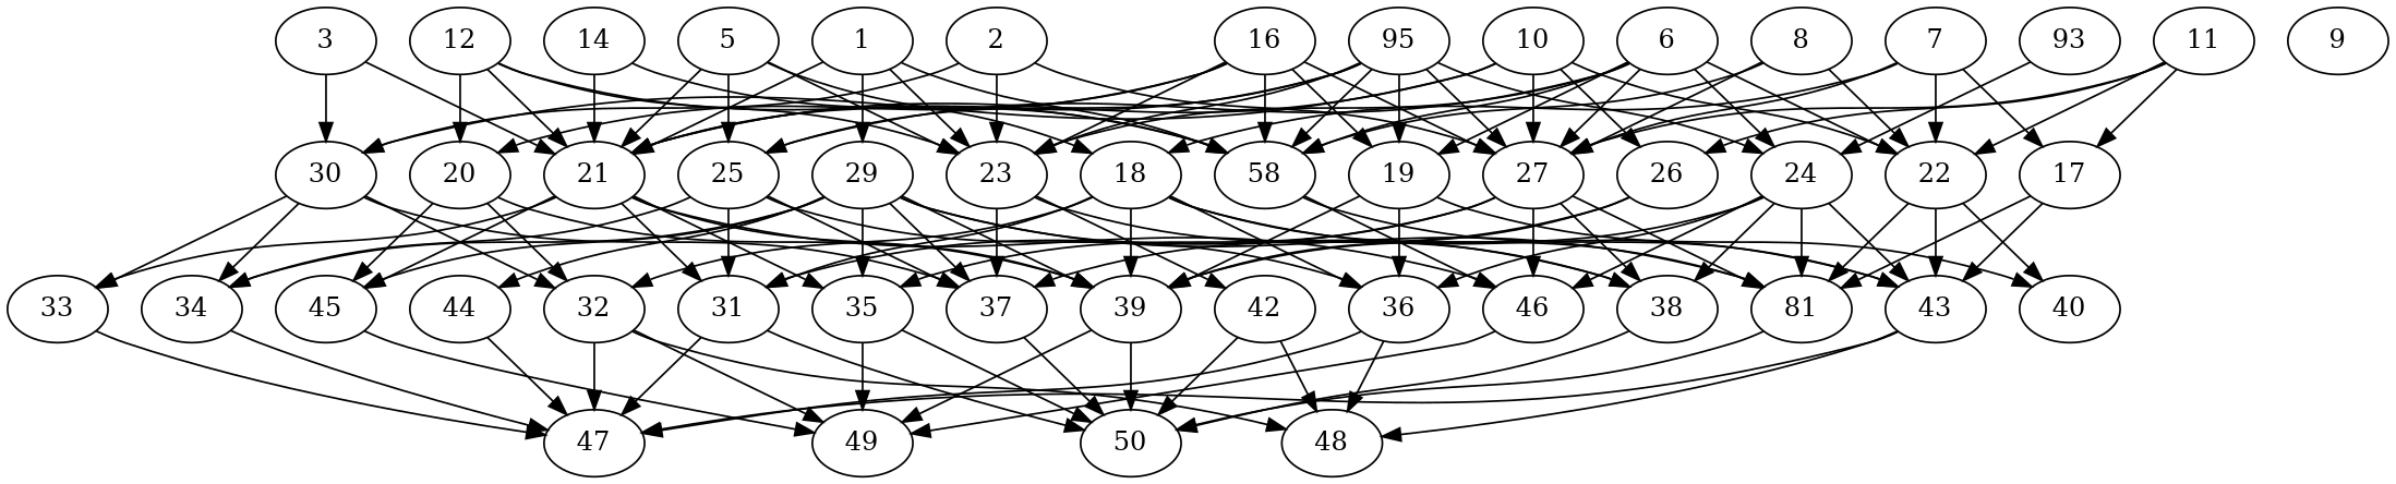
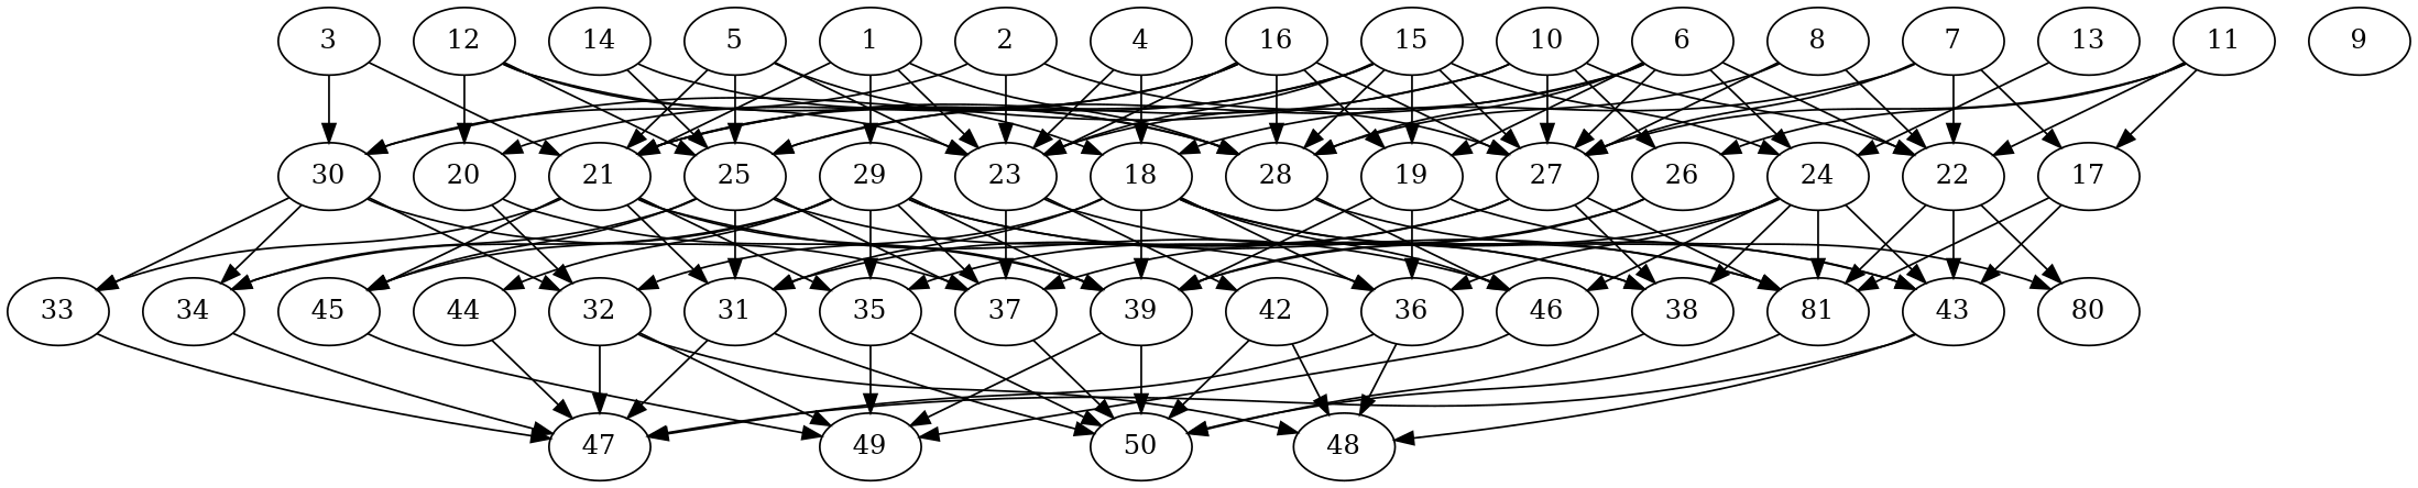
  digraph {
    node [alpha=0.09]
    1 [alpha=0.19 expect_size=28972032]
    21 [alpha=0.08 expect_size=20808704]
    23 [expect_size=20491264]
-   28 [alpha=0.15 expect_size=37386240 label=58]
+   28 [alpha=0.15 expect_size=37386240]
    29 [alpha=0.20 expect_size=30280704]
    31 [alpha=0.04 expect_size=50464768]
    39 [alpha=0.15 expect_size=35951616]
    46 [alpha=0.12 expect_size=19491840]
    33 [alpha=0.12 expect_size=16228352]
    35 [expect_size=12260352]
    45 [alpha=0.00 expect_size=45624320]
    38 [alpha=0.17 expect_size=48603136]
    42 [alpha=0.14 expect_size=39448576]
    37 [alpha=0.01 expect_size=33084416]
    43 [alpha=0.06 expect_size=24934400]
    n16 [alpha=0.08 expect_size=31107072 label=81]
    34 [alpha=0.17 expect_size=38267904]
    44 [alpha=0.19 expect_size=5509120]
    50 [alpha=0.14 expect_size=9913344]
    47 [alpha=0.01 expect_size=25068544]
    49 [alpha=0.17 expect_size=21021696]
    48 [alpha=0.03 expect_size=27578368]
    2 [alpha=0.02 expect_size=42315776]
    27 [alpha=0.07 expect_size=46936064]
    30 [alpha=0.18 expect_size=13522944]
    32 [alpha=0.14 expect_size=23280640]
    3 [alpha=0.20 expect_size=14201856]
+   4 [alpha=0.19 expect_size=22475776]
    18 [alpha=0.17 expect_size=46428160]
    36 [alpha=0.02 expect_size=33341440]
    5 [alpha=0.15 expect_size=6006784]
    25 [expect_size=26460160]
    6 [alpha=0.04 expect_size=31185920]
    19 [alpha=0.13 expect_size=9757696]
    22 [alpha=0.17 expect_size=44666880]
    24 [expect_size=51788800]
-   40 [alpha=0.18 expect_size=35028992]
+   40 [alpha=0.18 expect_size=35028992 label=80]
    7 [alpha=0.12 expect_size=42357760]
    17 [alpha=0.16 expect_size=17652736]
    8 [alpha=0.04 expect_size=8482816]
    9 [alpha=0.03 expect_size=45140992]
    10 [alpha=0.02 expect_size=37700608]
    26 [alpha=0.20 expect_size=28953600]
    11 [alpha=0.10 expect_size=20503552]
    12 [alpha=0.10 expect_size=17310720]
    20 [alpha=0.16 expect_size=16573440]
-   13 [alpha=0.13 expect_size=23186432 label=93]
+   13 [alpha=0.13 expect_size=23186432]
    14 [expect_size=22508544]
-   15 [alpha=0.01 expect_size=21012480 label=95]
+   15 [alpha=0.01 expect_size=21012480]
    16 [alpha=0.08 expect_size=8826880]
    1 -> 21
    1 -> 23
    1 -> 28
    1 -> 29
    21 -> 31
    21 -> 39
    21 -> 46
    21 -> 33
    21 -> 35
    21 -> 45
    23 -> 38
    23 -> 42
    23 -> 37
    28 -> 46
    28 -> 43
    29 -> 39
    29 -> 35
    29 -> 45
    29 -> 38
    29 -> 37
    29 -> n16
    29 -> 34
    29 -> 44
    31 -> 50
    31 -> 47
    39 -> 50
    39 -> 49
    46 -> 49
    33 -> 47
    35 -> 50
    35 -> 49
    45 -> 49
    38 -> 50
    42 -> 50
    42 -> 48
    37 -> 50
    43 -> 47
    43 -> 48
    n16 -> 50
    34 -> 47
    44 -> 47
    2 -> 23
    2 -> 27
    2 -> 30
    27 -> 31
    27 -> 35
    27 -> 38
    27 -> n16
    30 -> 33
    30 -> 37
    30 -> 34
    30 -> 32
    32 -> 47
    32 -> 49
    32 -> 48
    3 -> 21
    3 -> 30
+   4 -> 23
+   4 -> 18
    18 -> 31
    18 -> 39
-   27 -> 46
+   18 -> 46
    18 -> 43
    18 -> n16
    18 -> 32
    18 -> 36
    36 -> 47
    36 -> 48
    5 -> 21
    5 -> 23
    5 -> 18
    5 -> 25
    25 -> 31
-   20 -> 45
+   25 -> 45
    25 -> 37
    25 -> 34
    25 -> 36
    6 -> 23
    6 -> 28
    6 -> 27
    6 -> 25
    6 -> 19
    6 -> 22
    6 -> 24
    19 -> 39
    19 -> 36
    19 -> 40
    22 -> 43
    22 -> n16
    22 -> 40
    24 -> 39
    24 -> 46
    24 -> 38
    24 -> 43
    24 -> n16
    24 -> 36
    7 -> 27
    7 -> 18
    7 -> 22
    7 -> 17
    17 -> 43
    17 -> n16
    8 -> 28
    8 -> 27
    8 -> 22
    10 -> 21
    10 -> 27
    10 -> 30
    10 -> 22
    10 -> 26
    26 -> 39
    26 -> 37
    11 -> 27
    11 -> 22
    11 -> 17
    11 -> 26
    12 -> 23
    12 -> 28
-   12 -> 21
+   12 -> 25
    12 -> 20
    20 -> 39
    20 -> 32
    13 -> 24
-   14 -> 21
+   14 -> 25
    14 -> 28
    15 -> 21
    15 -> 23
    15 -> 28
    15 -> 27
    15 -> 25
    15 -> 19
    15 -> 24
    16 -> 21
    16 -> 23
    16 -> 28
    16 -> 27
    16 -> 19
    16 -> 20
  }
